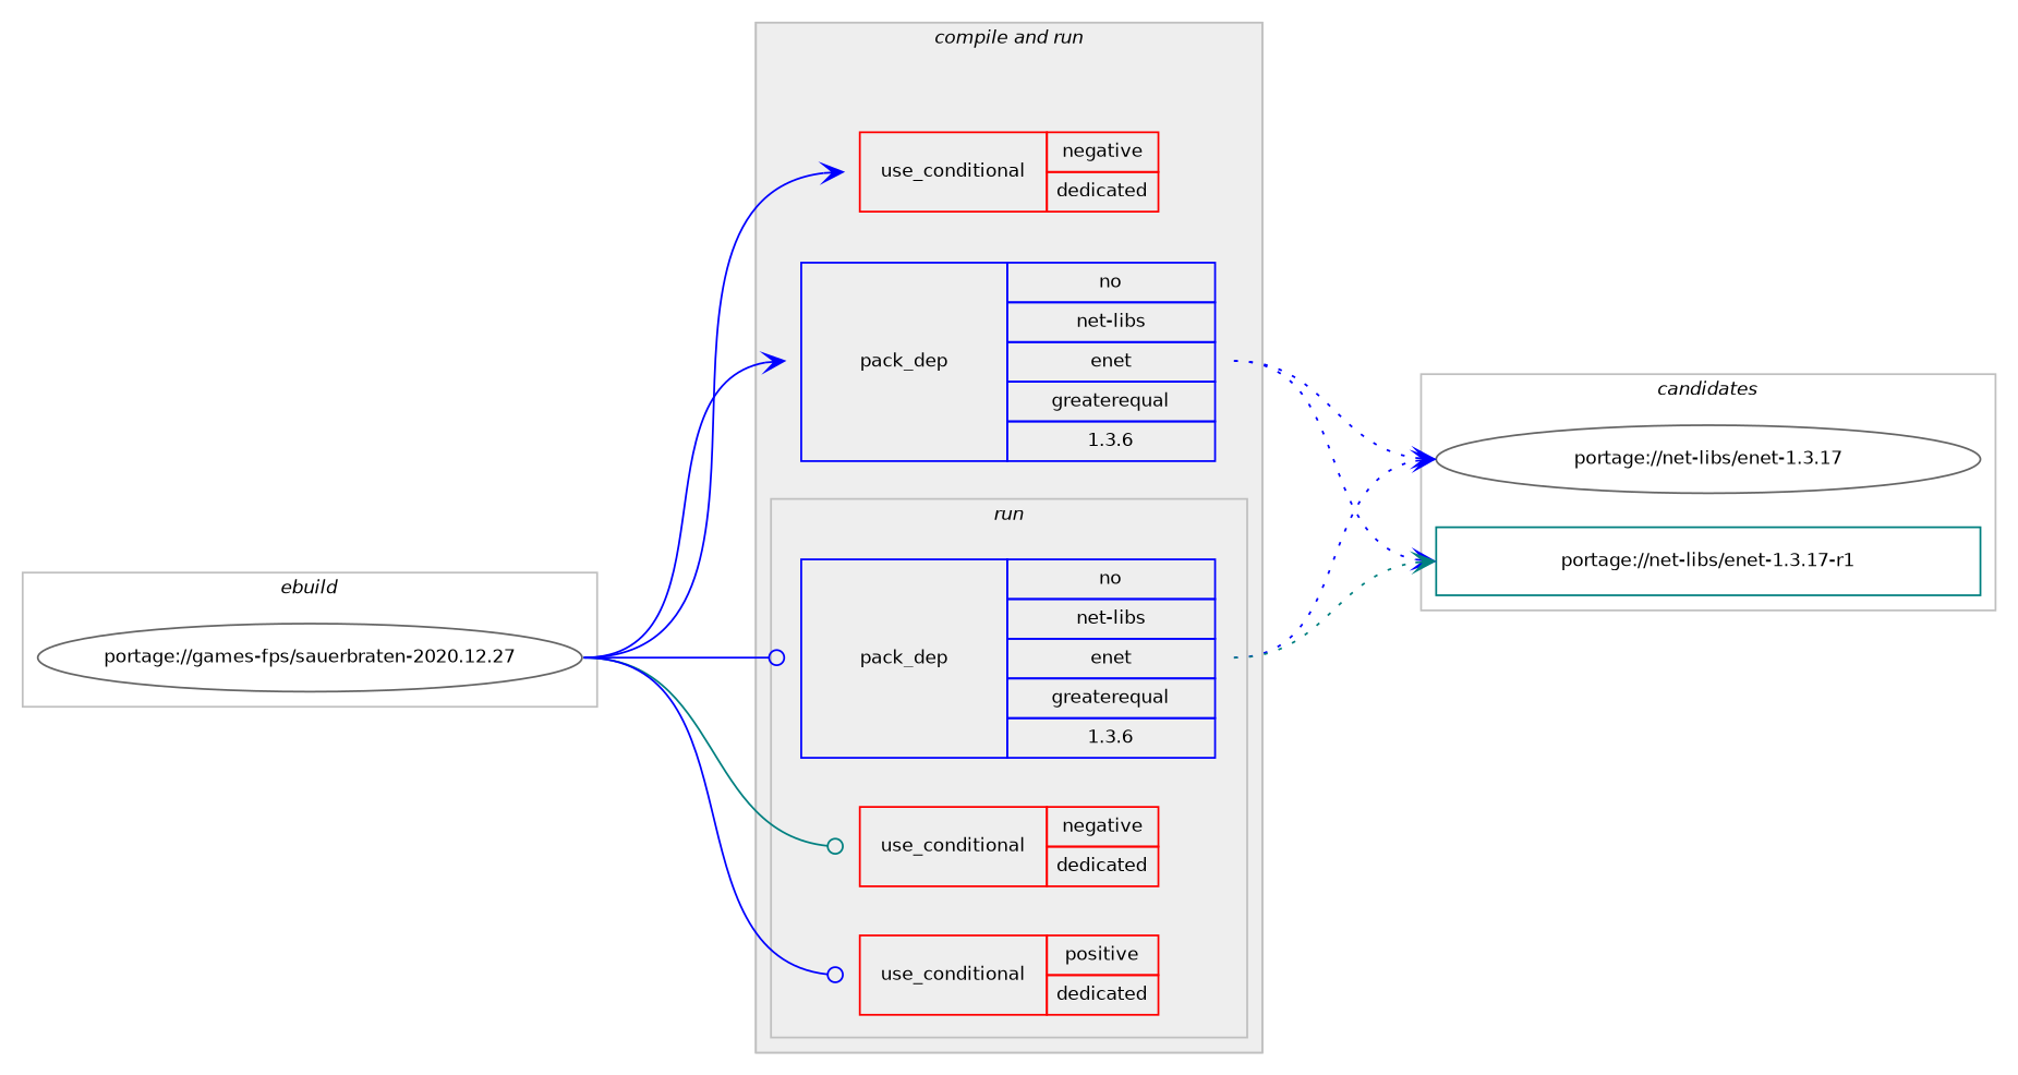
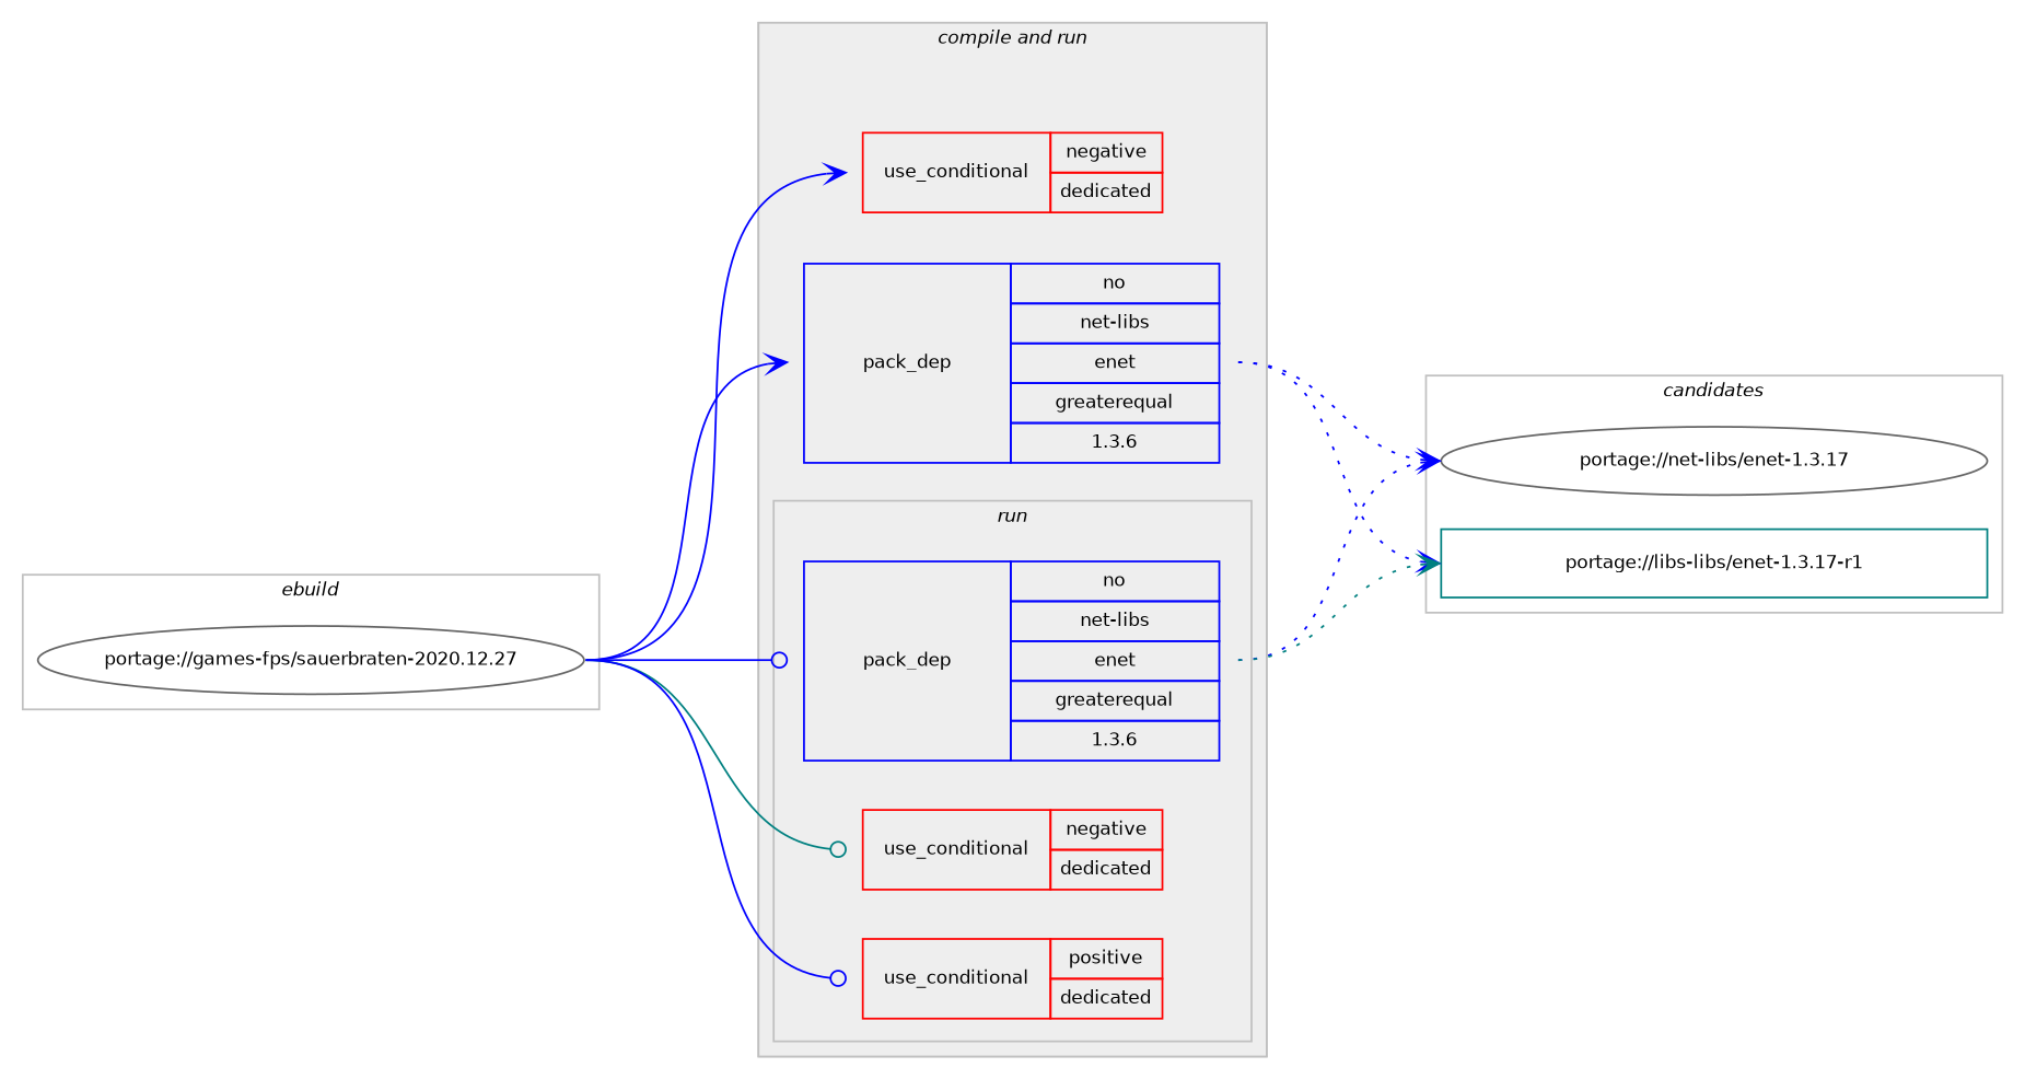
  digraph {
    compound=true
    concentrate=true
    fontname=Helvetica
    fontsize=10
    newrank=true
    rankdir=LR
    ranksep=1.5
    node [color=red fontname=Helvetica fontsize=10 shape=none]
    edge [arrowhead=vee headport=w style=solid tailport=e weight=20 color=blue]
    n1 [color=gray40 label="portage://games-fps/sauerbraten-2020.12.27" width=4 shape=ellipse]
    n2 [label=<<TABLE BORDER="0" CELLBORDER="1" CELLSPACING="0" CELLPADDING="4"><TR><TD ROWSPAN="3" CELLPADDING="10">use_conditional</TD></TR><TR><TD>negative</TD></TR><TR><TD>dedicated</TD></TR></TABLE>>]
    n3 [color=blue label=<<TABLE BORDER="0" CELLBORDER="1" CELLSPACING="0" CELLPADDING="4" WIDTH="220"><TR><TD ROWSPAN="6" CELLPADDING="30">pack_dep</TD></TR><TR><TD WIDTH="110">no</TD></TR><TR><TD>net-libs</TD></TR><TR><TD>enet</TD></TR><TR><TD>greaterequal</TD></TR><TR><TD>1.3.6</TD></TR></TABLE>>]
    n4 [label=<<TABLE BORDER="0" CELLBORDER="1" CELLSPACING="0" CELLPADDING="4"><TR><TD ROWSPAN="3" CELLPADDING="10">use_conditional</TD></TR><TR><TD>negative</TD></TR><TR><TD>dedicated</TD></TR></TABLE>>]
    n5 [label=<<TABLE BORDER="0" CELLBORDER="1" CELLSPACING="0" CELLPADDING="4"><TR><TD ROWSPAN="3" CELLPADDING="10">use_conditional</TD></TR><TR><TD>positive</TD></TR><TR><TD>dedicated</TD></TR></TABLE>>]
    n6 [color=blue label=<<TABLE BORDER="0" CELLBORDER="1" CELLSPACING="0" CELLPADDING="4" WIDTH="220"><TR><TD ROWSPAN="6" CELLPADDING="30">pack_dep</TD></TR><TR><TD WIDTH="110">no</TD></TR><TR><TD>net-libs</TD></TR><TR><TD>enet</TD></TR><TR><TD>greaterequal</TD></TR><TR><TD>1.3.6</TD></TR></TABLE>>]
    n7 [color=gray40 label="portage://net-libs/enet-1.3.17" width=4 shape=ellipse]
-   n8 [color=teal label="portage://net-libs/enet-1.3.17-r1" width=4 shape=box]
+   n8 [color=teal label="portage://libs-libs/enet-1.3.17-r1" width=4 shape=box]
    subgraph cluster_1 {
      color=gray
      label=<<i>ebuild</i>>
      rank=same
      n1
    }
    subgraph cluster_2 {
      color=gray
      label=<<i>dependencies</i>>
      subgraph cluster_3 {
        color=gray
        fillcolor="#eeeeee"
        label=<<i>compile</i>>
        style=filled
        subgraph sub_4 {
          color=gray
          fillcolor="#eeeeee"
          label=<<i>compile</i>>
          style=filled
          n2
        }
        subgraph sub_5 {
          color=gray
          fillcolor="#eeeeee"
          label=<<i>compile</i>>
          style=filled
          n3
        }
      }
      subgraph cluster_6 {
        color=gray
        fillcolor="#eeeeee"
        label=<<i>compile and run</i>>
        style=filled
      }
      subgraph cluster_7 {
        color=gray
        fillcolor="#eeeeee"
        label=<<i>run</i>>
        style=filled
        subgraph sub_8 {
          color=gray
          fillcolor="#eeeeee"
          label=<<i>run</i>>
          style=filled
          n4
        }
        subgraph sub_9 {
          color=gray
          fillcolor="#eeeeee"
          label=<<i>run</i>>
          style=filled
          n5
        }
        subgraph sub_10 {
          color=gray
          fillcolor="#eeeeee"
          label=<<i>run</i>>
          style=filled
          n6
        }
      }
    }
    subgraph cluster_11 {
      color=gray
      label=<<i>candidates</i>>
      rank=same
      subgraph sub_12 {
        color=black
        label=<<i>candidates</i>>
        nodesep=1
        rank=same
        n7
        n8
      }
      subgraph sub_13 {
        color=black
        label=<<i>candidates</i>>
        nodesep=1
        rank=same
        n7
        n8
      }
    }
    n1 -> n2
    n1 -> n3
    n1 -> n4 [arrowhead=odot color=teal]
    n1 -> n5 [arrowhead=odot]
    n1 -> n6 [arrowhead=odot]
    n3 -> n7 [style=dotted weight=100]
    n3 -> n8 [style=dotted weight=100]
    n6 -> n7 [style=dotted weight=100]
    n6 -> n8 [style=dotted weight=100 color=teal]
  }
